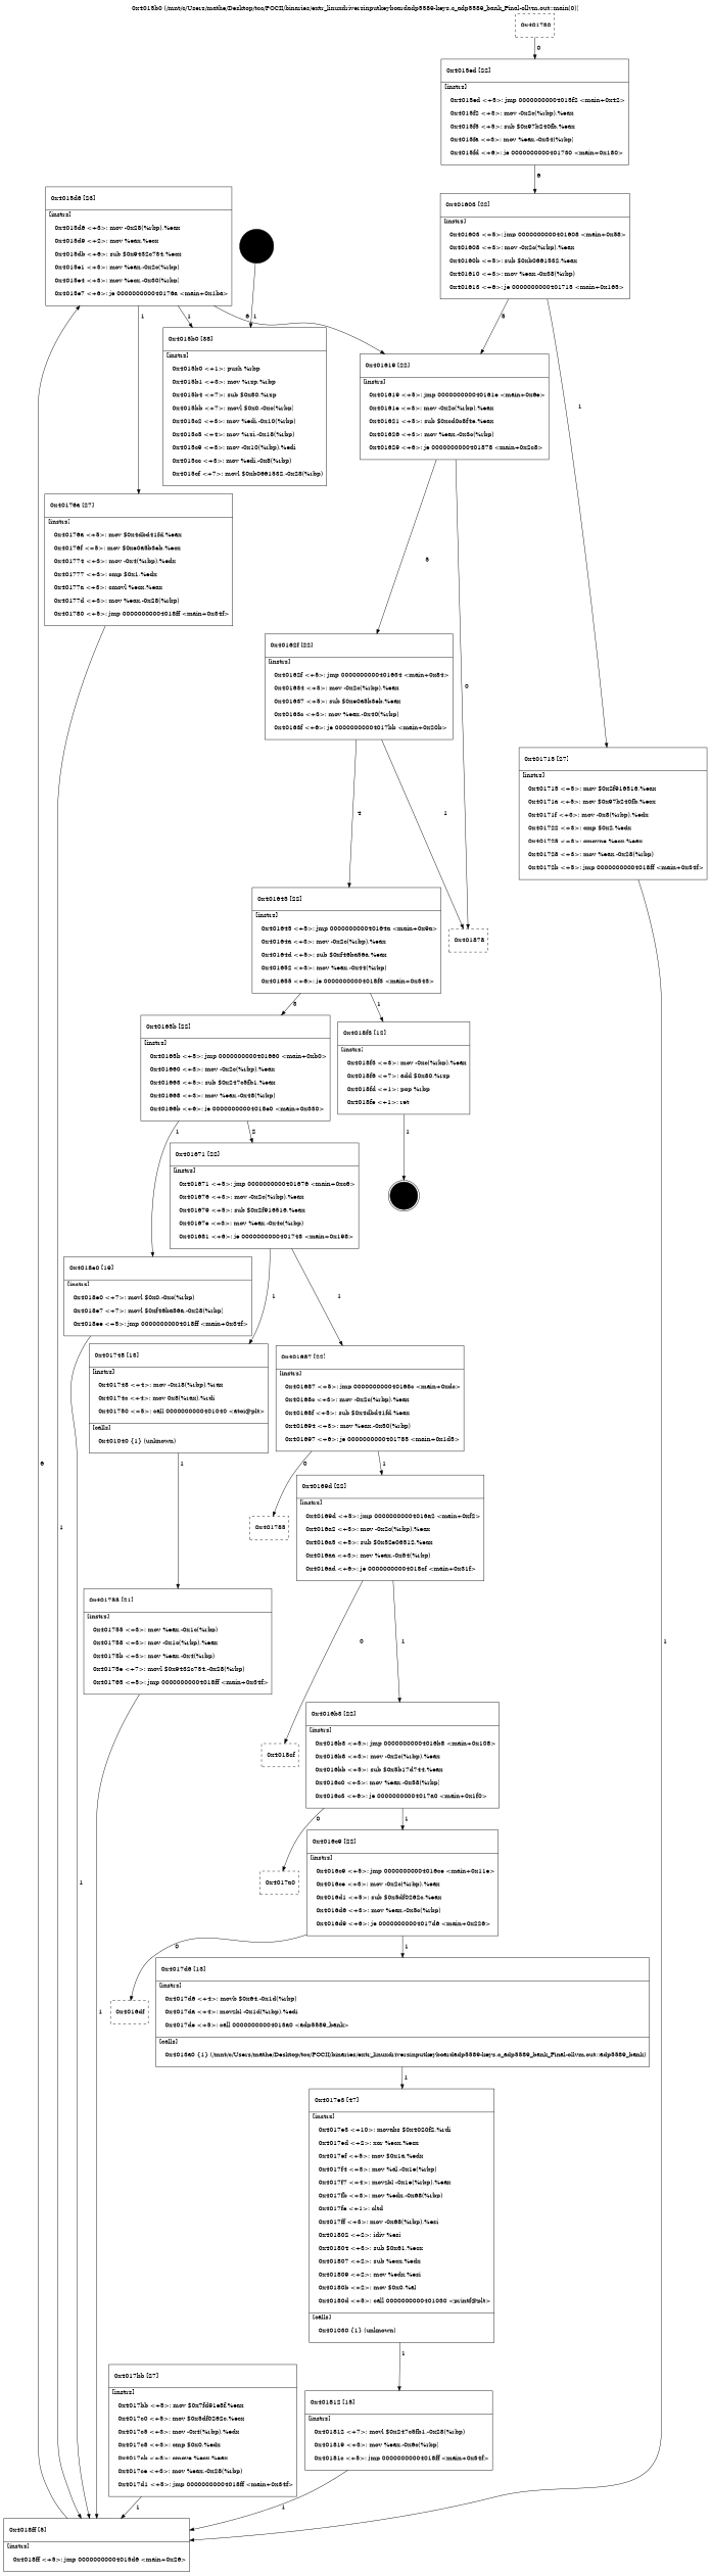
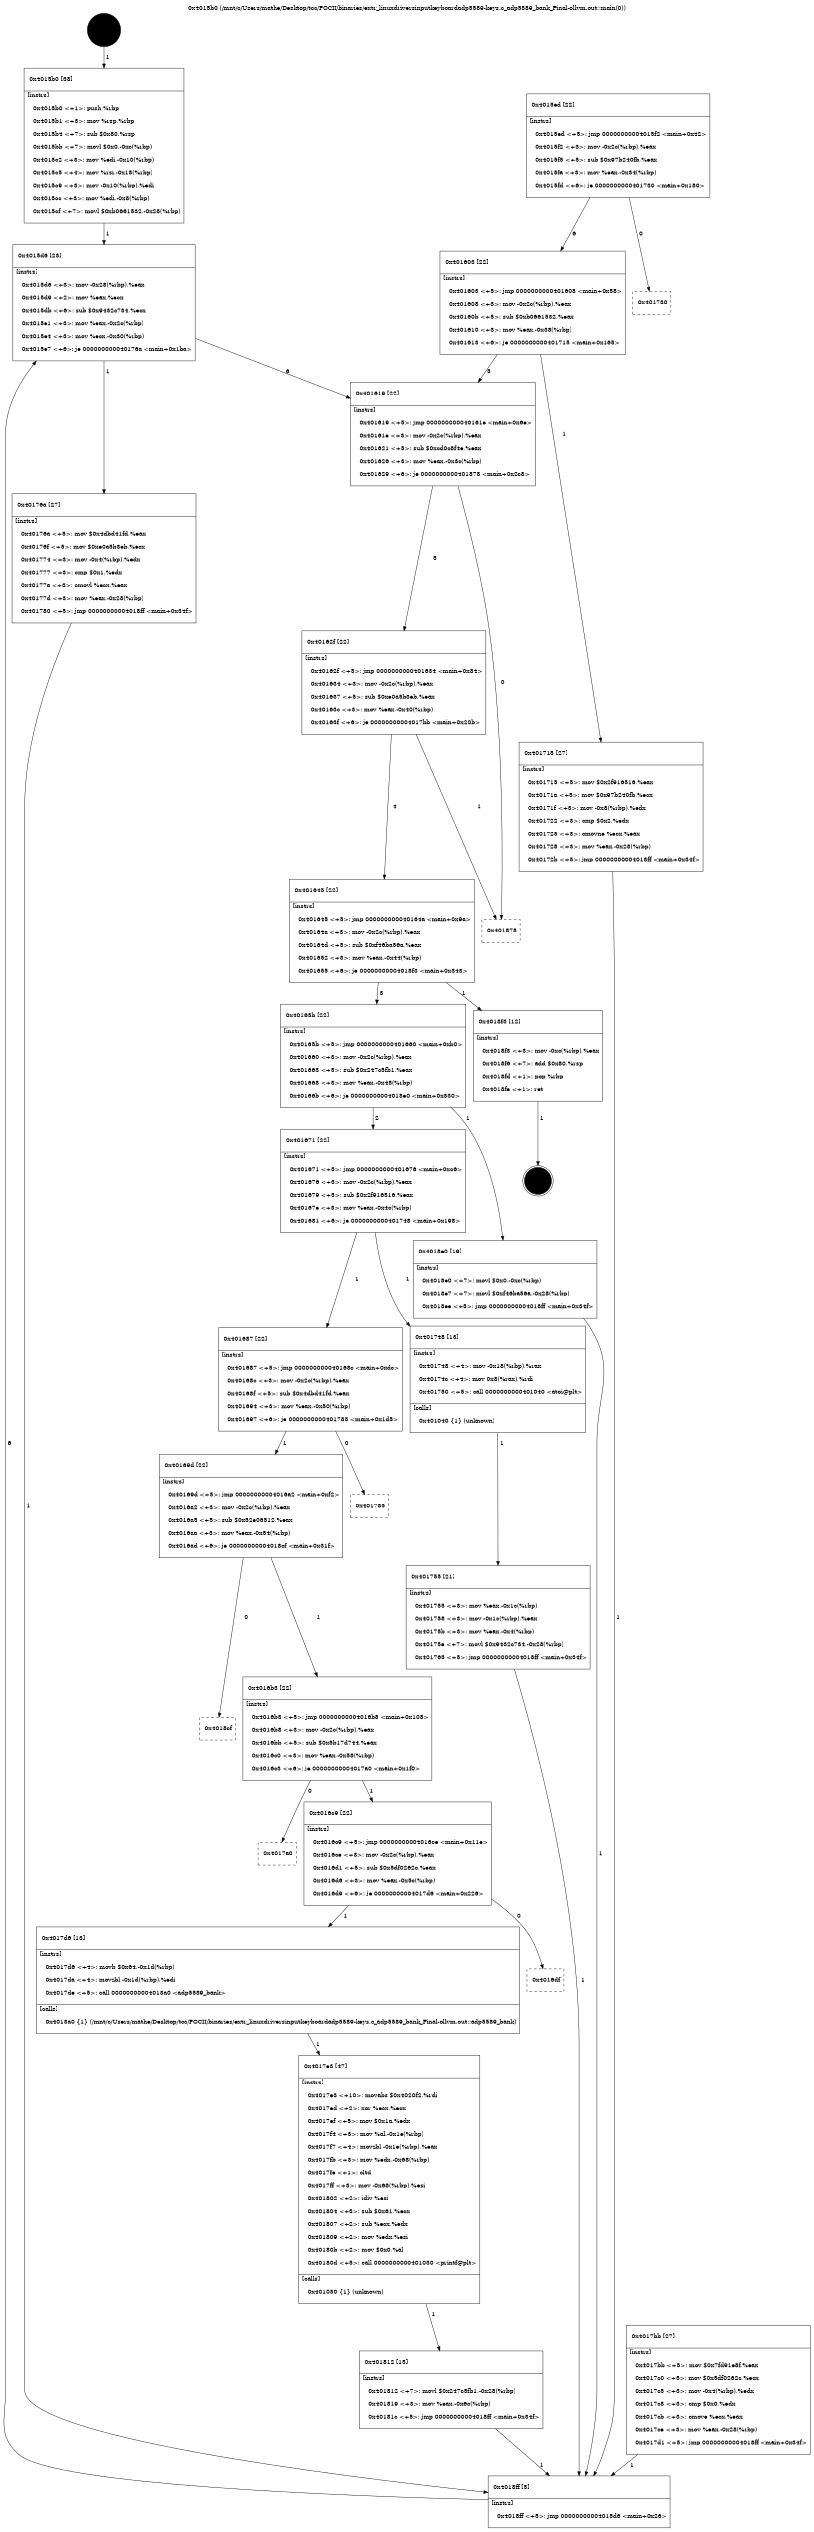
  digraph {
    label="0x4015b0 (/mnt/c/Users/mathe/Desktop/tcc/POCII/binaries/extr_linuxdriversinputkeyboardadp5589-keys.c_adp5589_bank_Final-ollvm.out::main(0))"
    labelloc=t
    node [shape=record]
    Entry [fillcolor=black height=0.3 shape=circle style=filled width=0.3]
    n2 [label="{\n     0x4015b0 [38]\l\n     | [instrs]\l\n     &nbsp;&nbsp;0x4015b0 \<+1\>: push %rbp\l\n     &nbsp;&nbsp;0x4015b1 \<+3\>: mov %rsp,%rbp\l\n     &nbsp;&nbsp;0x4015b4 \<+7\>: sub $0x80,%rsp\l\n     &nbsp;&nbsp;0x4015bb \<+7\>: movl $0x0,-0xc(%rbp)\l\n     &nbsp;&nbsp;0x4015c2 \<+3\>: mov %edi,-0x10(%rbp)\l\n     &nbsp;&nbsp;0x4015c5 \<+4\>: mov %rsi,-0x18(%rbp)\l\n     &nbsp;&nbsp;0x4015c9 \<+3\>: mov -0x10(%rbp),%edi\l\n     &nbsp;&nbsp;0x4015cc \<+3\>: mov %edi,-0x8(%rbp)\l\n     &nbsp;&nbsp;0x4015cf \<+7\>: movl $0xb0661532,-0x28(%rbp)\l\n  }"]
    n3 [label="{\n     0x4015d6 [23]\l\n     | [instrs]\l\n     &nbsp;&nbsp;0x4015d6 \<+3\>: mov -0x28(%rbp),%eax\l\n     &nbsp;&nbsp;0x4015d9 \<+2\>: mov %eax,%ecx\l\n     &nbsp;&nbsp;0x4015db \<+6\>: sub $0x9432c734,%ecx\l\n     &nbsp;&nbsp;0x4015e1 \<+3\>: mov %eax,-0x2c(%rbp)\l\n     &nbsp;&nbsp;0x4015e4 \<+3\>: mov %ecx,-0x30(%rbp)\l\n     &nbsp;&nbsp;0x4015e7 \<+6\>: je 000000000040176a \<main+0x1ba\>\l\n  }"]
    n4 [label="{\n     0x40176a [27]\l\n     | [instrs]\l\n     &nbsp;&nbsp;0x40176a \<+5\>: mov $0x4dbd41fd,%eax\l\n     &nbsp;&nbsp;0x40176f \<+5\>: mov $0xe0a5b3eb,%ecx\l\n     &nbsp;&nbsp;0x401774 \<+3\>: mov -0x4(%rbp),%edx\l\n     &nbsp;&nbsp;0x401777 \<+3\>: cmp $0x1,%edx\l\n     &nbsp;&nbsp;0x40177a \<+3\>: cmovl %ecx,%eax\l\n     &nbsp;&nbsp;0x40177d \<+3\>: mov %eax,-0x28(%rbp)\l\n     &nbsp;&nbsp;0x401780 \<+5\>: jmp 00000000004018ff \<main+0x34f\>\l\n  }"]
    n5 [label="{\n     0x401619 [22]\l\n     | [instrs]\l\n     &nbsp;&nbsp;0x401619 \<+5\>: jmp 000000000040161e \<main+0x6e\>\l\n     &nbsp;&nbsp;0x40161e \<+3\>: mov -0x2c(%rbp),%eax\l\n     &nbsp;&nbsp;0x401621 \<+5\>: sub $0xcd0c8f4e,%eax\l\n     &nbsp;&nbsp;0x401626 \<+3\>: mov %eax,-0x3c(%rbp)\l\n     &nbsp;&nbsp;0x401629 \<+6\>: je 0000000000401878 \<main+0x2c8\>\l\n  }"]
    n6 [label="{\n     0x4018ff [5]\l\n     | [instrs]\l\n     &nbsp;&nbsp;0x4018ff \<+5\>: jmp 00000000004015d6 \<main+0x26\>\l\n  }"]
    n7 [label="{\n     0x4015ed [22]\l\n     | [instrs]\l\n     &nbsp;&nbsp;0x4015ed \<+5\>: jmp 00000000004015f2 \<main+0x42\>\l\n     &nbsp;&nbsp;0x4015f2 \<+3\>: mov -0x2c(%rbp),%eax\l\n     &nbsp;&nbsp;0x4015f5 \<+5\>: sub $0x97b240fb,%eax\l\n     &nbsp;&nbsp;0x4015fa \<+3\>: mov %eax,-0x34(%rbp)\l\n     &nbsp;&nbsp;0x4015fd \<+6\>: je 0000000000401730 \<main+0x180\>\l\n  }"]
    n8 [label="{\n     0x401730\l\n  }" style=dashed]
    n9 [label="{\n     0x401603 [22]\l\n     | [instrs]\l\n     &nbsp;&nbsp;0x401603 \<+5\>: jmp 0000000000401608 \<main+0x58\>\l\n     &nbsp;&nbsp;0x401608 \<+3\>: mov -0x2c(%rbp),%eax\l\n     &nbsp;&nbsp;0x40160b \<+5\>: sub $0xb0661532,%eax\l\n     &nbsp;&nbsp;0x401610 \<+3\>: mov %eax,-0x38(%rbp)\l\n     &nbsp;&nbsp;0x401613 \<+6\>: je 0000000000401715 \<main+0x165\>\l\n  }"]
    n10 [label="{\n     0x401715 [27]\l\n     | [instrs]\l\n     &nbsp;&nbsp;0x401715 \<+5\>: mov $0x2f916516,%eax\l\n     &nbsp;&nbsp;0x40171a \<+5\>: mov $0x97b240fb,%ecx\l\n     &nbsp;&nbsp;0x40171f \<+3\>: mov -0x8(%rbp),%edx\l\n     &nbsp;&nbsp;0x401722 \<+3\>: cmp $0x2,%edx\l\n     &nbsp;&nbsp;0x401725 \<+3\>: cmovne %ecx,%eax\l\n     &nbsp;&nbsp;0x401728 \<+3\>: mov %eax,-0x28(%rbp)\l\n     &nbsp;&nbsp;0x40172b \<+5\>: jmp 00000000004018ff \<main+0x34f\>\l\n  }"]
    Exit [fillcolor=black height=0.3 peripheries=2 shape=circle style=filled width=0.3]
    n12 [label="{\n     0x401878\l\n  }" style=dashed]
    n13 [label="{\n     0x40162f [22]\l\n     | [instrs]\l\n     &nbsp;&nbsp;0x40162f \<+5\>: jmp 0000000000401634 \<main+0x84\>\l\n     &nbsp;&nbsp;0x401634 \<+3\>: mov -0x2c(%rbp),%eax\l\n     &nbsp;&nbsp;0x401637 \<+5\>: sub $0xe0a5b3eb,%eax\l\n     &nbsp;&nbsp;0x40163c \<+3\>: mov %eax,-0x40(%rbp)\l\n     &nbsp;&nbsp;0x40163f \<+6\>: je 00000000004017bb \<main+0x20b\>\l\n  }"]
    n14 [label="{\n     0x401812 [15]\l\n     | [instrs]\l\n     &nbsp;&nbsp;0x401812 \<+7\>: movl $0x247c5fb1,-0x28(%rbp)\l\n     &nbsp;&nbsp;0x401819 \<+3\>: mov %eax,-0x6c(%rbp)\l\n     &nbsp;&nbsp;0x40181c \<+5\>: jmp 00000000004018ff \<main+0x34f\>\l\n  }"]
    n15 [label="{\n     0x401645 [22]\l\n     | [instrs]\l\n     &nbsp;&nbsp;0x401645 \<+5\>: jmp 000000000040164a \<main+0x9a\>\l\n     &nbsp;&nbsp;0x40164a \<+3\>: mov -0x2c(%rbp),%eax\l\n     &nbsp;&nbsp;0x40164d \<+5\>: sub $0xf46ba56a,%eax\l\n     &nbsp;&nbsp;0x401652 \<+3\>: mov %eax,-0x44(%rbp)\l\n     &nbsp;&nbsp;0x401655 \<+6\>: je 00000000004018f3 \<main+0x343\>\l\n  }"]
    n16 [label="{\n     0x4017e3 [47]\l\n     | [instrs]\l\n     &nbsp;&nbsp;0x4017e3 \<+10\>: movabs $0x4020f2,%rdi\l\n     &nbsp;&nbsp;0x4017ed \<+2\>: xor %ecx,%ecx\l\n     &nbsp;&nbsp;0x4017ef \<+5\>: mov $0x1a,%edx\l\n     &nbsp;&nbsp;0x4017f4 \<+3\>: mov %al,-0x1e(%rbp)\l\n     &nbsp;&nbsp;0x4017f7 \<+4\>: movzbl -0x1e(%rbp),%eax\l\n     &nbsp;&nbsp;0x4017fb \<+3\>: mov %edx,-0x68(%rbp)\l\n     &nbsp;&nbsp;0x4017fe \<+1\>: cltd\l\n     &nbsp;&nbsp;0x4017ff \<+3\>: mov -0x68(%rbp),%esi\l\n     &nbsp;&nbsp;0x401802 \<+2\>: idiv %esi\l\n     &nbsp;&nbsp;0x401804 \<+3\>: sub $0x61,%ecx\l\n     &nbsp;&nbsp;0x401807 \<+2\>: sub %ecx,%edx\l\n     &nbsp;&nbsp;0x401809 \<+2\>: mov %edx,%esi\l\n     &nbsp;&nbsp;0x40180b \<+2\>: mov $0x0,%al\l\n     &nbsp;&nbsp;0x40180d \<+5\>: call 0000000000401030 \<printf@plt\>\l\n     | [calls]\l\n     &nbsp;&nbsp;0x401030 \{1\} (unknown)\l\n  }"]
    n17 [label="{\n     0x4017bb [27]\l\n     | [instrs]\l\n     &nbsp;&nbsp;0x4017bb \<+5\>: mov $0x7fd91e8f,%eax\l\n     &nbsp;&nbsp;0x4017c0 \<+5\>: mov $0x5df0262c,%ecx\l\n     &nbsp;&nbsp;0x4017c5 \<+3\>: mov -0x4(%rbp),%edx\l\n     &nbsp;&nbsp;0x4017c8 \<+3\>: cmp $0x0,%edx\l\n     &nbsp;&nbsp;0x4017cb \<+3\>: cmove %ecx,%eax\l\n     &nbsp;&nbsp;0x4017ce \<+3\>: mov %eax,-0x28(%rbp)\l\n     &nbsp;&nbsp;0x4017d1 \<+5\>: jmp 00000000004018ff \<main+0x34f\>\l\n  }"]
    n18 [label="{\n     0x4018f3 [12]\l\n     | [instrs]\l\n     &nbsp;&nbsp;0x4018f3 \<+3\>: mov -0xc(%rbp),%eax\l\n     &nbsp;&nbsp;0x4018f6 \<+7\>: add $0x80,%rsp\l\n     &nbsp;&nbsp;0x4018fd \<+1\>: pop %rbp\l\n     &nbsp;&nbsp;0x4018fe \<+1\>: ret\l\n  }"]
    n19 [label="{\n     0x40165b [22]\l\n     | [instrs]\l\n     &nbsp;&nbsp;0x40165b \<+5\>: jmp 0000000000401660 \<main+0xb0\>\l\n     &nbsp;&nbsp;0x401660 \<+3\>: mov -0x2c(%rbp),%eax\l\n     &nbsp;&nbsp;0x401663 \<+5\>: sub $0x247c5fb1,%eax\l\n     &nbsp;&nbsp;0x401668 \<+3\>: mov %eax,-0x48(%rbp)\l\n     &nbsp;&nbsp;0x40166b \<+6\>: je 00000000004018e0 \<main+0x330\>\l\n  }"]
    n20 [label="{\n     0x4016df\l\n  }" style=dashed]
    n21 [label="{\n     0x4018e0 [19]\l\n     | [instrs]\l\n     &nbsp;&nbsp;0x4018e0 \<+7\>: movl $0x0,-0xc(%rbp)\l\n     &nbsp;&nbsp;0x4018e7 \<+7\>: movl $0xf46ba56a,-0x28(%rbp)\l\n     &nbsp;&nbsp;0x4018ee \<+5\>: jmp 00000000004018ff \<main+0x34f\>\l\n  }"]
    n22 [label="{\n     0x401671 [22]\l\n     | [instrs]\l\n     &nbsp;&nbsp;0x401671 \<+5\>: jmp 0000000000401676 \<main+0xc6\>\l\n     &nbsp;&nbsp;0x401676 \<+3\>: mov -0x2c(%rbp),%eax\l\n     &nbsp;&nbsp;0x401679 \<+5\>: sub $0x2f916516,%eax\l\n     &nbsp;&nbsp;0x40167e \<+3\>: mov %eax,-0x4c(%rbp)\l\n     &nbsp;&nbsp;0x401681 \<+6\>: je 0000000000401748 \<main+0x198\>\l\n  }"]
    n23 [label="{\n     0x4017d6 [13]\l\n     | [instrs]\l\n     &nbsp;&nbsp;0x4017d6 \<+4\>: movb $0x64,-0x1d(%rbp)\l\n     &nbsp;&nbsp;0x4017da \<+4\>: movzbl -0x1d(%rbp),%edi\l\n     &nbsp;&nbsp;0x4017de \<+5\>: call 00000000004013a0 \<adp5589_bank\>\l\n     | [calls]\l\n     &nbsp;&nbsp;0x4013a0 \{1\} (/mnt/c/Users/mathe/Desktop/tcc/POCII/binaries/extr_linuxdriversinputkeyboardadp5589-keys.c_adp5589_bank_Final-ollvm.out::adp5589_bank)\l\n  }"]
    n24 [label="{\n     0x401748 [13]\l\n     | [instrs]\l\n     &nbsp;&nbsp;0x401748 \<+4\>: mov -0x18(%rbp),%rax\l\n     &nbsp;&nbsp;0x40174c \<+4\>: mov 0x8(%rax),%rdi\l\n     &nbsp;&nbsp;0x401750 \<+5\>: call 0000000000401040 \<atoi@plt\>\l\n     | [calls]\l\n     &nbsp;&nbsp;0x401040 \{1\} (unknown)\l\n  }"]
    n25 [label="{\n     0x401687 [22]\l\n     | [instrs]\l\n     &nbsp;&nbsp;0x401687 \<+5\>: jmp 000000000040168c \<main+0xdc\>\l\n     &nbsp;&nbsp;0x40168c \<+3\>: mov -0x2c(%rbp),%eax\l\n     &nbsp;&nbsp;0x40168f \<+5\>: sub $0x4dbd41fd,%eax\l\n     &nbsp;&nbsp;0x401694 \<+3\>: mov %eax,-0x50(%rbp)\l\n     &nbsp;&nbsp;0x401697 \<+6\>: je 0000000000401785 \<main+0x1d5\>\l\n  }"]
    n26 [label="{\n     0x4016c9 [22]\l\n     | [instrs]\l\n     &nbsp;&nbsp;0x4016c9 \<+5\>: jmp 00000000004016ce \<main+0x11e\>\l\n     &nbsp;&nbsp;0x4016ce \<+3\>: mov -0x2c(%rbp),%eax\l\n     &nbsp;&nbsp;0x4016d1 \<+5\>: sub $0x5df0262c,%eax\l\n     &nbsp;&nbsp;0x4016d6 \<+3\>: mov %eax,-0x5c(%rbp)\l\n     &nbsp;&nbsp;0x4016d9 \<+6\>: je 00000000004017d6 \<main+0x226\>\l\n  }"]
    n27 [label="{\n     0x401755 [21]\l\n     | [instrs]\l\n     &nbsp;&nbsp;0x401755 \<+3\>: mov %eax,-0x1c(%rbp)\l\n     &nbsp;&nbsp;0x401758 \<+3\>: mov -0x1c(%rbp),%eax\l\n     &nbsp;&nbsp;0x40175b \<+3\>: mov %eax,-0x4(%rbp)\l\n     &nbsp;&nbsp;0x40175e \<+7\>: movl $0x9432c734,-0x28(%rbp)\l\n     &nbsp;&nbsp;0x401765 \<+5\>: jmp 00000000004018ff \<main+0x34f\>\l\n  }"]
    n28 [label="{\n     0x401785\l\n  }" style=dashed]
    n29 [label="{\n     0x40169d [22]\l\n     | [instrs]\l\n     &nbsp;&nbsp;0x40169d \<+5\>: jmp 00000000004016a2 \<main+0xf2\>\l\n     &nbsp;&nbsp;0x4016a2 \<+3\>: mov -0x2c(%rbp),%eax\l\n     &nbsp;&nbsp;0x4016a5 \<+5\>: sub $0x52e06512,%eax\l\n     &nbsp;&nbsp;0x4016aa \<+3\>: mov %eax,-0x54(%rbp)\l\n     &nbsp;&nbsp;0x4016ad \<+6\>: je 00000000004018cf \<main+0x31f\>\l\n  }"]
    n30 [label="{\n     0x4017a0\l\n  }" style=dashed]
    n31 [label="{\n     0x4016b3 [22]\l\n     | [instrs]\l\n     &nbsp;&nbsp;0x4016b3 \<+5\>: jmp 00000000004016b8 \<main+0x108\>\l\n     &nbsp;&nbsp;0x4016b8 \<+3\>: mov -0x2c(%rbp),%eax\l\n     &nbsp;&nbsp;0x4016bb \<+5\>: sub $0x5b17d744,%eax\l\n     &nbsp;&nbsp;0x4016c0 \<+3\>: mov %eax,-0x58(%rbp)\l\n     &nbsp;&nbsp;0x4016c3 \<+6\>: je 00000000004017a0 \<main+0x1f0\>\l\n  }"]
    n32 [label="{\n     0x4018cf\l\n  }" style=dashed]
    Entry -> n2 [label=" 1"]
-   n3 -> n2 [label=" 1"]
+   n2 -> n3 [label=" 1"]
    n3 -> n4 [label=" 1"]
    n3 -> n5 [label=" 6"]
    n4 -> n6 [label=" 1"]
    n5 -> n12 [label=" 0"]
    n5 -> n13 [label=" 5"]
    n6 -> n3 [label=" 6"]
-   n8 -> n7 [label=" 0"]
+   n7 -> n8 [label=" 0"]
    n7 -> n9 [label=" 6"]
    n9 -> n5 [label=" 5"]
    n9 -> n10 [label=" 1"]
    n10 -> n6 [label=" 1"]
    n13 -> n12 [label=" 1"]
    n13 -> n15 [label=" 4"]
    n14 -> n6 [label=" 1"]
    n15 -> n18 [label=" 1"]
    n15 -> n19 [label=" 3"]
    n16 -> n14 [label=" 1"]
    n17 -> n6 [label=" 1"]
    n18 -> Exit [label=" 1"]
    n19 -> n21 [label=" 1"]
    n19 -> n22 [label=" 2"]
    n21 -> n6 [label=" 1"]
    n22 -> n24 [label=" 1"]
    n22 -> n25 [label=" 1"]
    n23 -> n16 [label=" 1"]
    n24 -> n27 [label=" 1"]
    n25 -> n28 [label=" 0"]
    n25 -> n29 [label=" 1"]
    n26 -> n20 [label=" 0"]
    n26 -> n23 [label=" 1"]
    n27 -> n6 [label=" 1"]
    n29 -> n31 [label=" 1"]
    n29 -> n32 [label=" 0"]
    n31 -> n26 [label=" 1"]
    n31 -> n30 [label=" 0"]
  }
